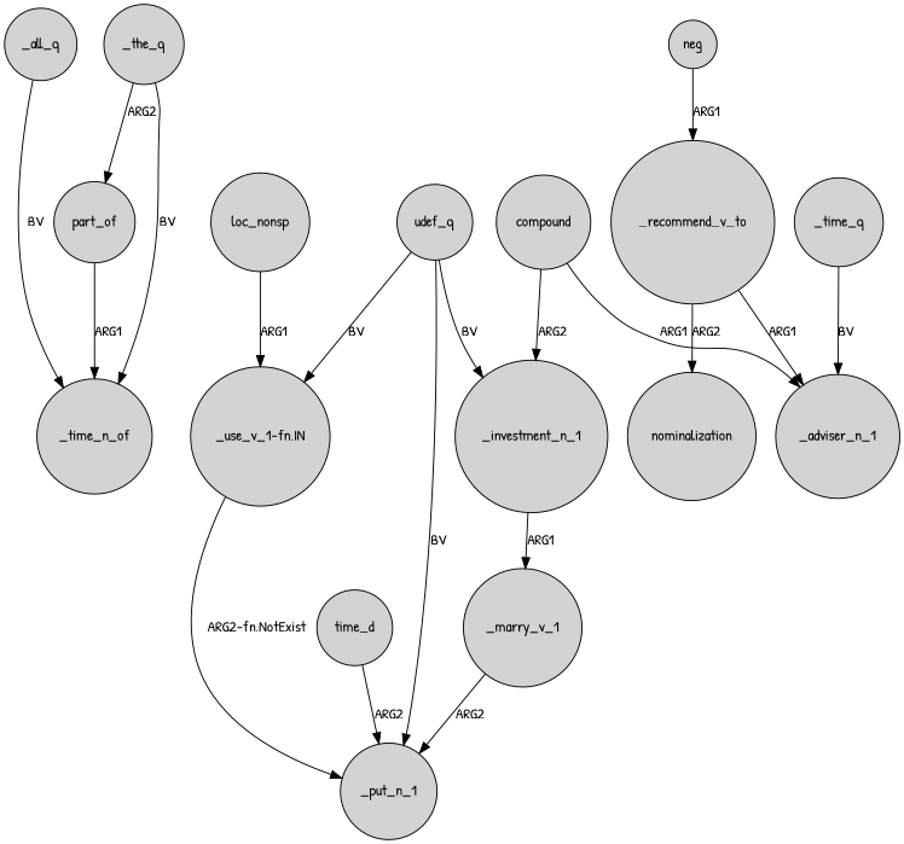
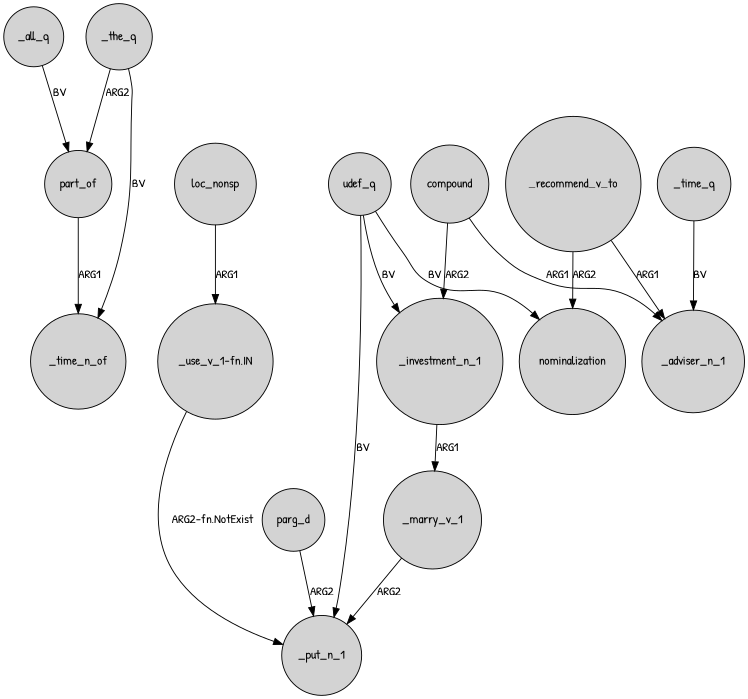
  digraph {
    fontname="Patrick Hand"
    node [fontname="Patrick Hand" shape=circle style=filled]
    edge [fontname="Patrick Hand"]
    part_of
    _time_n_of
    _all_q
    _recommend_v_to
    nominalization
    _adviser_n_1
    "_use_v_1-fn.IN"
    _put_n_1
-   neg
-   parg_d [label=time_d]
+   parg_d
    _marry_v_1
    loc_nonsp
    compound
    _investment_n_1
    _the_q
    udef_q
    n17 [label=_time_q]
    part_of -> _time_n_of [label=ARG1]
-   _all_q -> _time_n_of [label=BV]
+   _all_q -> part_of [label=BV]
    _recommend_v_to -> nominalization [label=ARG2]
    _recommend_v_to -> _adviser_n_1 [label=ARG1]
    "_use_v_1-fn.IN" -> _put_n_1 [label="ARG2-fn.NotExist"]
-   neg -> _recommend_v_to [label=ARG1]
    parg_d -> _put_n_1 [label=ARG2]
    _marry_v_1 -> _put_n_1 [label=ARG2]
    loc_nonsp -> "_use_v_1-fn.IN" [label=ARG1]
    compound -> _adviser_n_1 [label=ARG1]
    compound -> _investment_n_1 [label=ARG2]
    _investment_n_1 -> _marry_v_1 [label=ARG1]
    _the_q -> part_of [label=ARG2]
    _the_q -> _time_n_of [label=BV]
-   udef_q -> "_use_v_1-fn.IN" [label=BV]
+   udef_q -> nominalization [label=BV]
    udef_q -> _put_n_1 [label=BV]
    udef_q -> _investment_n_1 [label=BV]
    n17 -> _adviser_n_1 [label=BV]
  }
